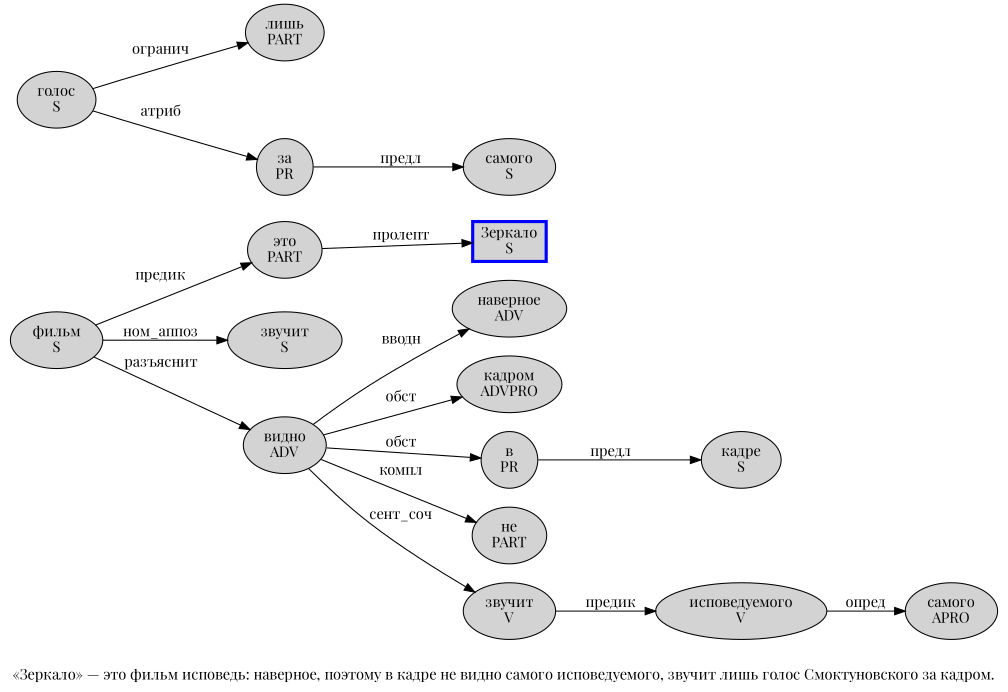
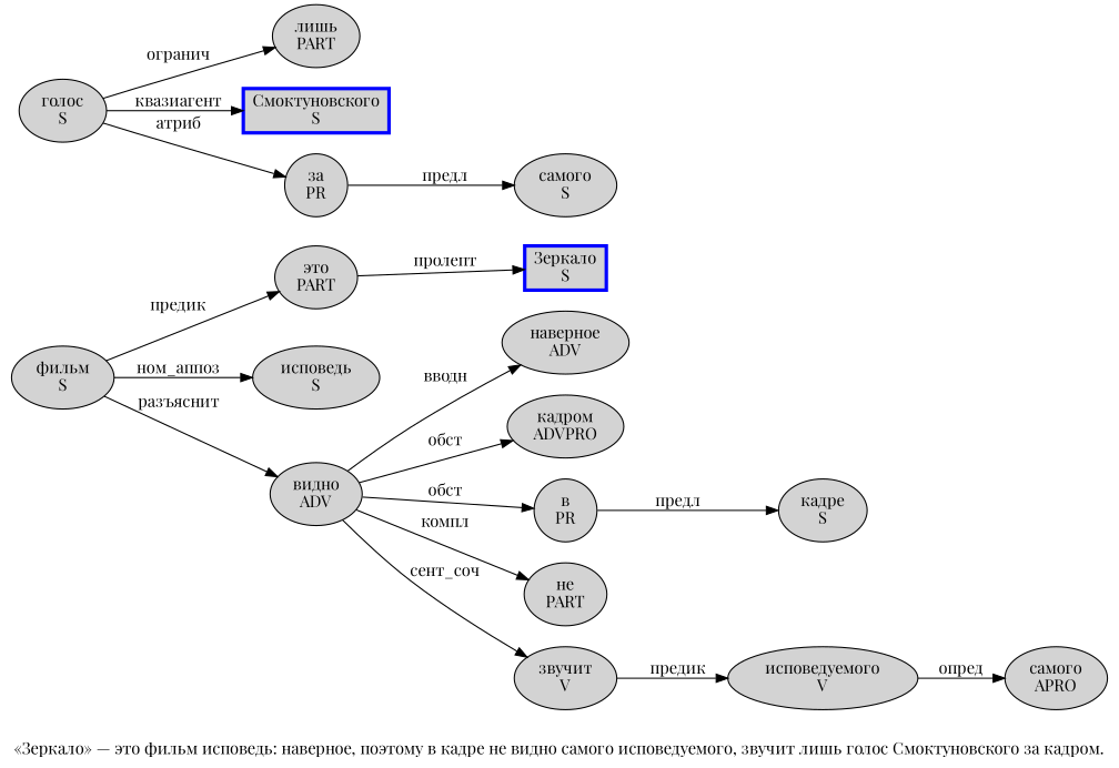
  digraph {
    fontname="Playfair Display"
    label="«Зеркало» — это фильм исповедь: наверное, поэтому в кадре не видно самого исповедуемого, звучит лишь голос Смоктуновского за кадром."
    rankdir=LR
    node [fillcolor=lightgray fontname="Playfair Display" penwidth=1 shape=ellipse style=filled]
    edge [fontname="Playfair Display"]
    n1 [color=blue label="Зеркало\nS" penwidth=3 shape=box]
    n2 [label="это\nPART"]
    n3 [label="фильм\nS"]
-   n4 [label="звучит\nS"]
+   n4 [label="исповедь\nS"]
    n5 [label="видно\nADV"]
    n6 [label="наверное\nADV"]
    n7 [label="кадром\nADVPRO"]
    n8 [label="в\nPR"]
    n9 [label="не\nPART"]
    n10 [label="звучит\nV"]
    n11 [label="кадре\nS"]
    n12 [label="исповедуемого\nV"]
    n13 [label="самого\nAPRO"]
    n14 [label="голос\nS"]
    n15 [label="лишь\nPART"]
+   n16 [color=blue label="Смоктуновского\nS" penwidth=3 shape=box]
    n17 [label="за\nPR"]
    n18 [label="самого\nS"]
    n2 -> n1 [label="пролепт"]
    n3 -> n2 [label="предик"]
    n3 -> n4 [label="ном_аппоз"]
    n3 -> n5 [label="разъяснит"]
    n5 -> n6 [label="вводн"]
    n5 -> n7 [label="обст"]
    n5 -> n8 [label="обст"]
    n5 -> n9 [label="компл"]
    n5 -> n10 [label="сент_соч"]
    n8 -> n11 [label="предл"]
    n10 -> n12 [label="предик"]
    n12 -> n13 [label="опред"]
    n14 -> n15 [label="огранич"]
+   n14 -> n16 [label="квазиагент"]
    n14 -> n17 [label="атриб"]
    n17 -> n18 [label="предл"]
  }
